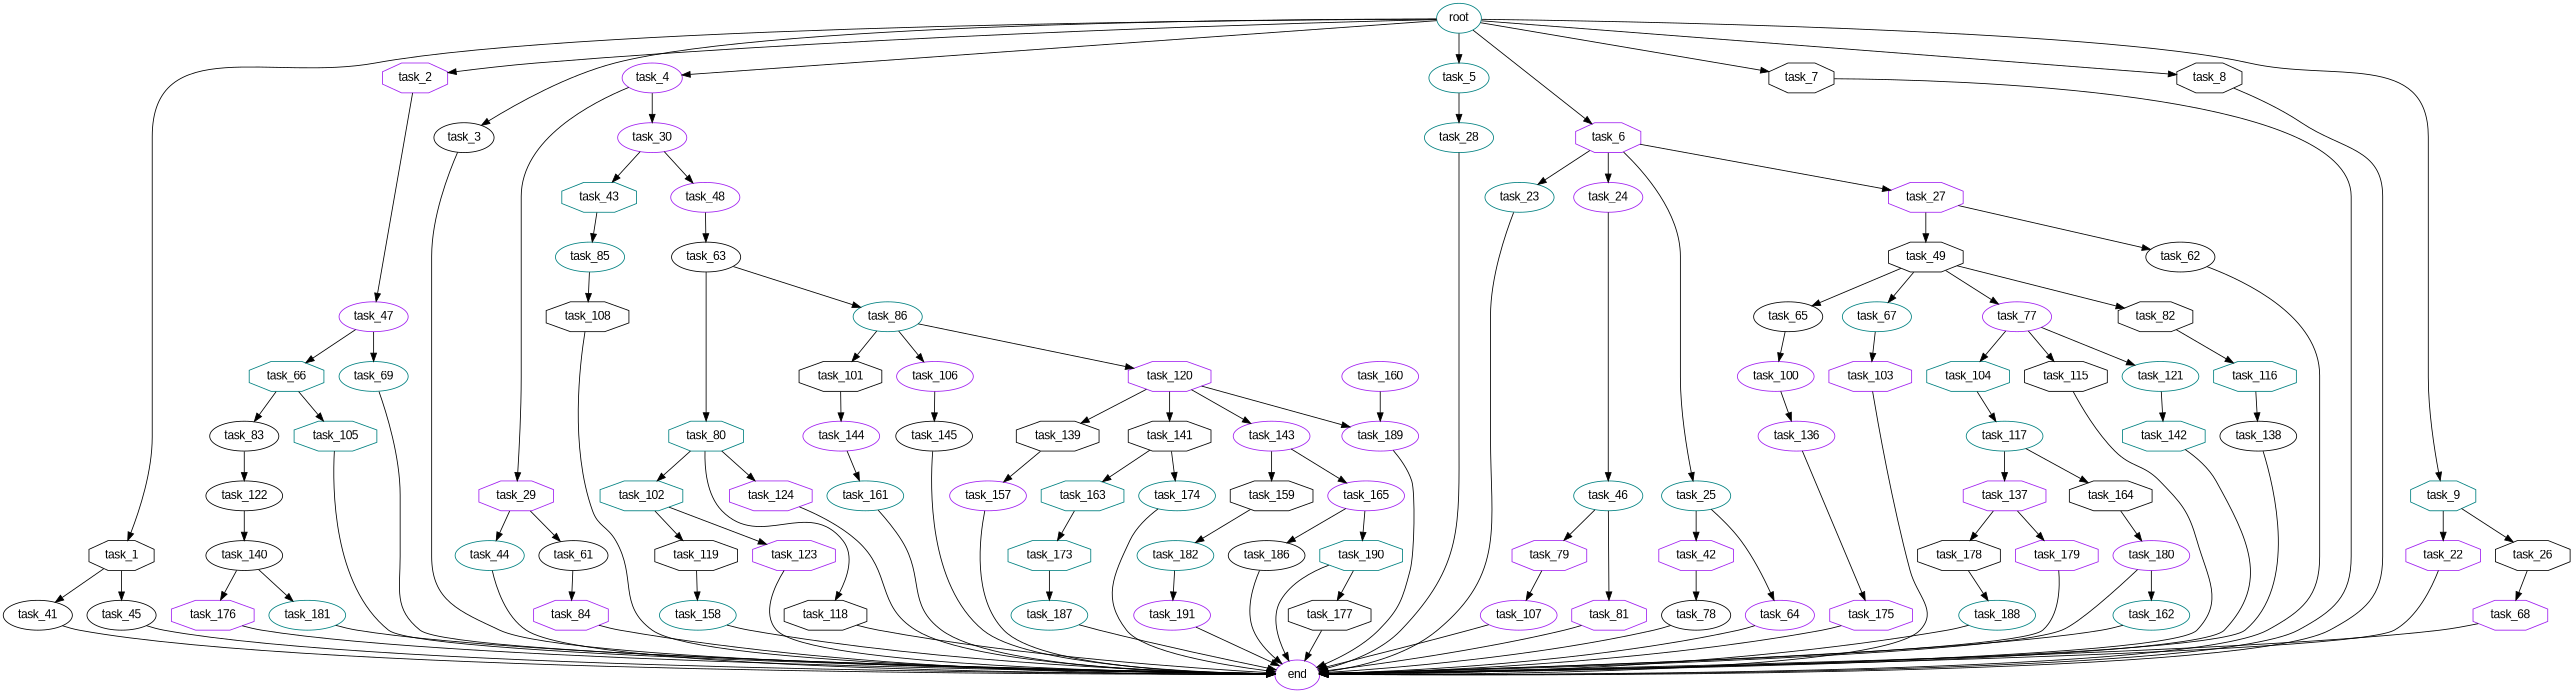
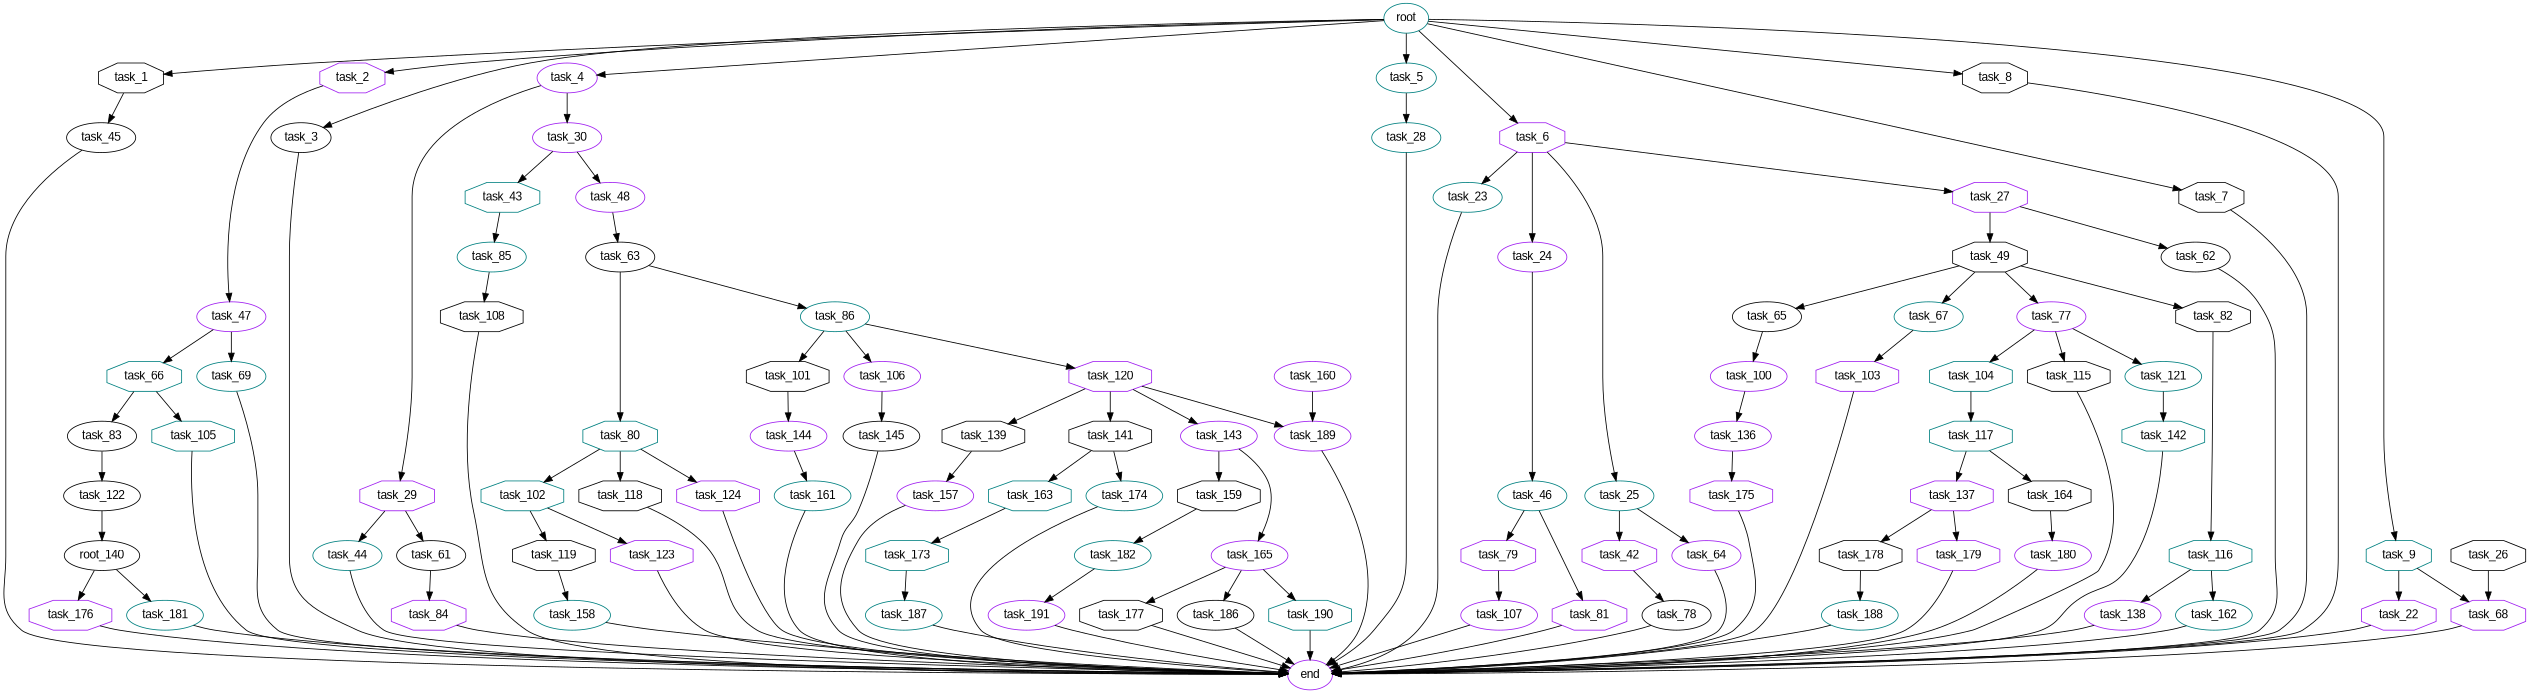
  digraph {
    fontname="Liberation Sans"
    node [color=purple fontname="Liberation Sans" shape=ellipse]
    edge [fontname="Liberation Sans"]
    root [color=teal]
    task_1 [color=black shape=octagon]
    task_2 [shape=octagon]
    task_3 [color=black]
    task_4
    task_5 [color=teal]
    task_6 [shape=octagon]
    task_7 [color=black shape=octagon]
    task_8 [color=black shape=octagon]
    task_9 [color=teal shape=octagon]
-   task_41 [color=black]
    task_45 [color=black]
    task_47
    end
    task_29 [shape=octagon]
    task_30
    task_28 [color=teal]
    task_23 [color=teal]
    task_24
    task_25 [color=teal]
    task_27 [shape=octagon]
    task_22 [shape=octagon]
    task_26 [color=black shape=octagon]
    task_66 [color=teal shape=octagon]
    task_69 [color=teal]
    task_44 [color=teal]
    task_61 [color=black]
    task_43 [color=teal shape=octagon]
    task_48
    task_46 [color=teal]
    task_42 [shape=octagon]
    task_64
    task_49 [color=black shape=octagon]
    task_62 [color=black]
    task_68 [shape=octagon]
    task_79 [shape=octagon]
    task_81 [shape=octagon]
    task_78 [color=black]
    task_65 [color=black]
    task_67 [color=teal]
    task_77
    task_82 [color=black shape=octagon]
    task_84 [shape=octagon]
    task_85 [color=teal]
    task_63 [color=black]
    task_108 [color=black shape=octagon]
    task_107
    task_83 [color=black]
    task_105 [color=teal shape=octagon]
    task_80 [color=teal shape=octagon]
    task_86 [color=teal]
    task_100
    task_103 [shape=octagon]
    task_104 [color=teal shape=octagon]
    task_115 [color=black shape=octagon]
    task_121 [color=teal]
    task_116 [color=teal shape=octagon]
    task_102 [color=teal shape=octagon]
    task_118 [color=black shape=octagon]
    task_124 [shape=octagon]
    task_101 [color=black shape=octagon]
    task_106
    task_120 [shape=octagon]
    task_136
    task_122 [color=black]
-   task_117 [color=teal]
+   task_117 [color=teal shape=octagon]
    task_142 [color=teal shape=octagon]
    task_119 [color=black shape=octagon]
    task_123 [shape=octagon]
-   task_138 [color=black]
+   task_138
    task_162 [color=teal]
-   task_140 [color=black]
+   task_140 [color=black label=root_140]
    task_144
    task_145 [color=black]
    task_139 [color=black shape=octagon]
    task_141 [color=black shape=octagon]
    task_143
    task_189
    task_175 [shape=octagon]
    task_161 [color=teal]
    task_158 [color=teal]
    task_137 [shape=octagon]
    task_164 [color=black shape=octagon]
    task_178 [color=black shape=octagon]
    task_179 [shape=octagon]
    task_180
    task_157
    task_163 [color=teal shape=octagon]
    task_174 [color=teal]
    task_159 [color=black shape=octagon]
    task_165
    task_160
    task_176 [shape=octagon]
    task_181 [color=teal]
    task_188 [color=teal]
    task_173 [color=teal shape=octagon]
    task_182 [color=teal]
    task_177 [color=black shape=octagon]
    task_186 [color=black]
    task_190 [color=teal shape=octagon]
    task_191
    task_187 [color=teal]
    root -> task_1
    root -> task_2
    root -> task_3
    root -> task_4
    root -> task_5
    root -> task_6
    root -> task_7
    root -> task_8
    root -> task_9
-   task_1 -> task_41
    task_1 -> task_45
    task_2 -> task_47
    task_3 -> end
    task_4 -> task_29
    task_4 -> task_30
    task_5 -> task_28
    task_6 -> task_23
    task_6 -> task_24
    task_6 -> task_25
    task_6 -> task_27
    task_7 -> end
    task_8 -> end
    task_9 -> task_22
-   task_9 -> task_26
-   task_41 -> end
+   task_9 -> task_68
    task_45 -> end
    task_47 -> task_66
    task_47 -> task_69
    task_29 -> task_44
    task_29 -> task_61
    task_30 -> task_43
    task_30 -> task_48
    task_28 -> end
    task_23 -> end
    task_24 -> task_46
    task_25 -> task_42
    task_25 -> task_64
    task_27 -> task_49
    task_27 -> task_62
    task_22 -> end
    task_26 -> task_68
    task_66 -> task_83
    task_66 -> task_105
    task_69 -> end
    task_44 -> end
    task_61 -> task_84
    task_43 -> task_85
    task_48 -> task_63
    task_46 -> task_79
    task_46 -> task_81
    task_42 -> task_78
    task_64 -> end
    task_49 -> task_65
    task_49 -> task_67
    task_49 -> task_77
    task_49 -> task_82
    task_62 -> end
    task_68 -> end
    task_79 -> task_107
    task_81 -> end
    task_78 -> end
    task_65 -> task_100
    task_67 -> task_103
    task_77 -> task_104
    task_77 -> task_115
    task_77 -> task_121
    task_82 -> task_116
    task_84 -> end
    task_85 -> task_108
    task_63 -> task_80
    task_63 -> task_86
    task_108 -> end
    task_107 -> end
    task_83 -> task_122
    task_105 -> end
    task_80 -> task_102
    task_80 -> task_118
    task_80 -> task_124
    task_86 -> task_101
    task_86 -> task_106
    task_86 -> task_120
    task_100 -> task_136
    task_103 -> end
    task_104 -> task_117
    task_115 -> end
    task_121 -> task_142
    task_116 -> task_138
-   task_180 -> task_162
+   task_116 -> task_162
    task_102 -> task_119
    task_102 -> task_123
    task_118 -> end
    task_124 -> end
    task_101 -> task_144
    task_106 -> task_145
    task_120 -> task_139
    task_120 -> task_141
    task_120 -> task_143
    task_120 -> task_189
    task_136 -> task_175
    task_122 -> task_140
    task_117 -> task_137
    task_117 -> task_164
    task_142 -> end
    task_119 -> task_158
    task_123 -> end
    task_138 -> end
    task_162 -> end
    task_140 -> task_176
    task_140 -> task_181
    task_144 -> task_161
    task_145 -> end
    task_139 -> task_157
    task_141 -> task_163
    task_141 -> task_174
    task_143 -> task_159
    task_143 -> task_165
    task_189 -> end
    task_175 -> end
    task_161 -> end
    task_158 -> end
    task_137 -> task_178
    task_137 -> task_179
    task_164 -> task_180
    task_178 -> task_188
    task_179 -> end
    task_180 -> end
    task_157 -> end
    task_163 -> task_173
    task_174 -> end
    task_159 -> task_182
-   task_190 -> task_177
+   task_165 -> task_177
    task_165 -> task_186
    task_165 -> task_190
    task_160 -> task_189
    task_176 -> end
    task_181 -> end
    task_188 -> end
    task_173 -> task_187
    task_182 -> task_191
    task_177 -> end
    task_186 -> end
    task_190 -> end
    task_191 -> end
    task_187 -> end
  }
